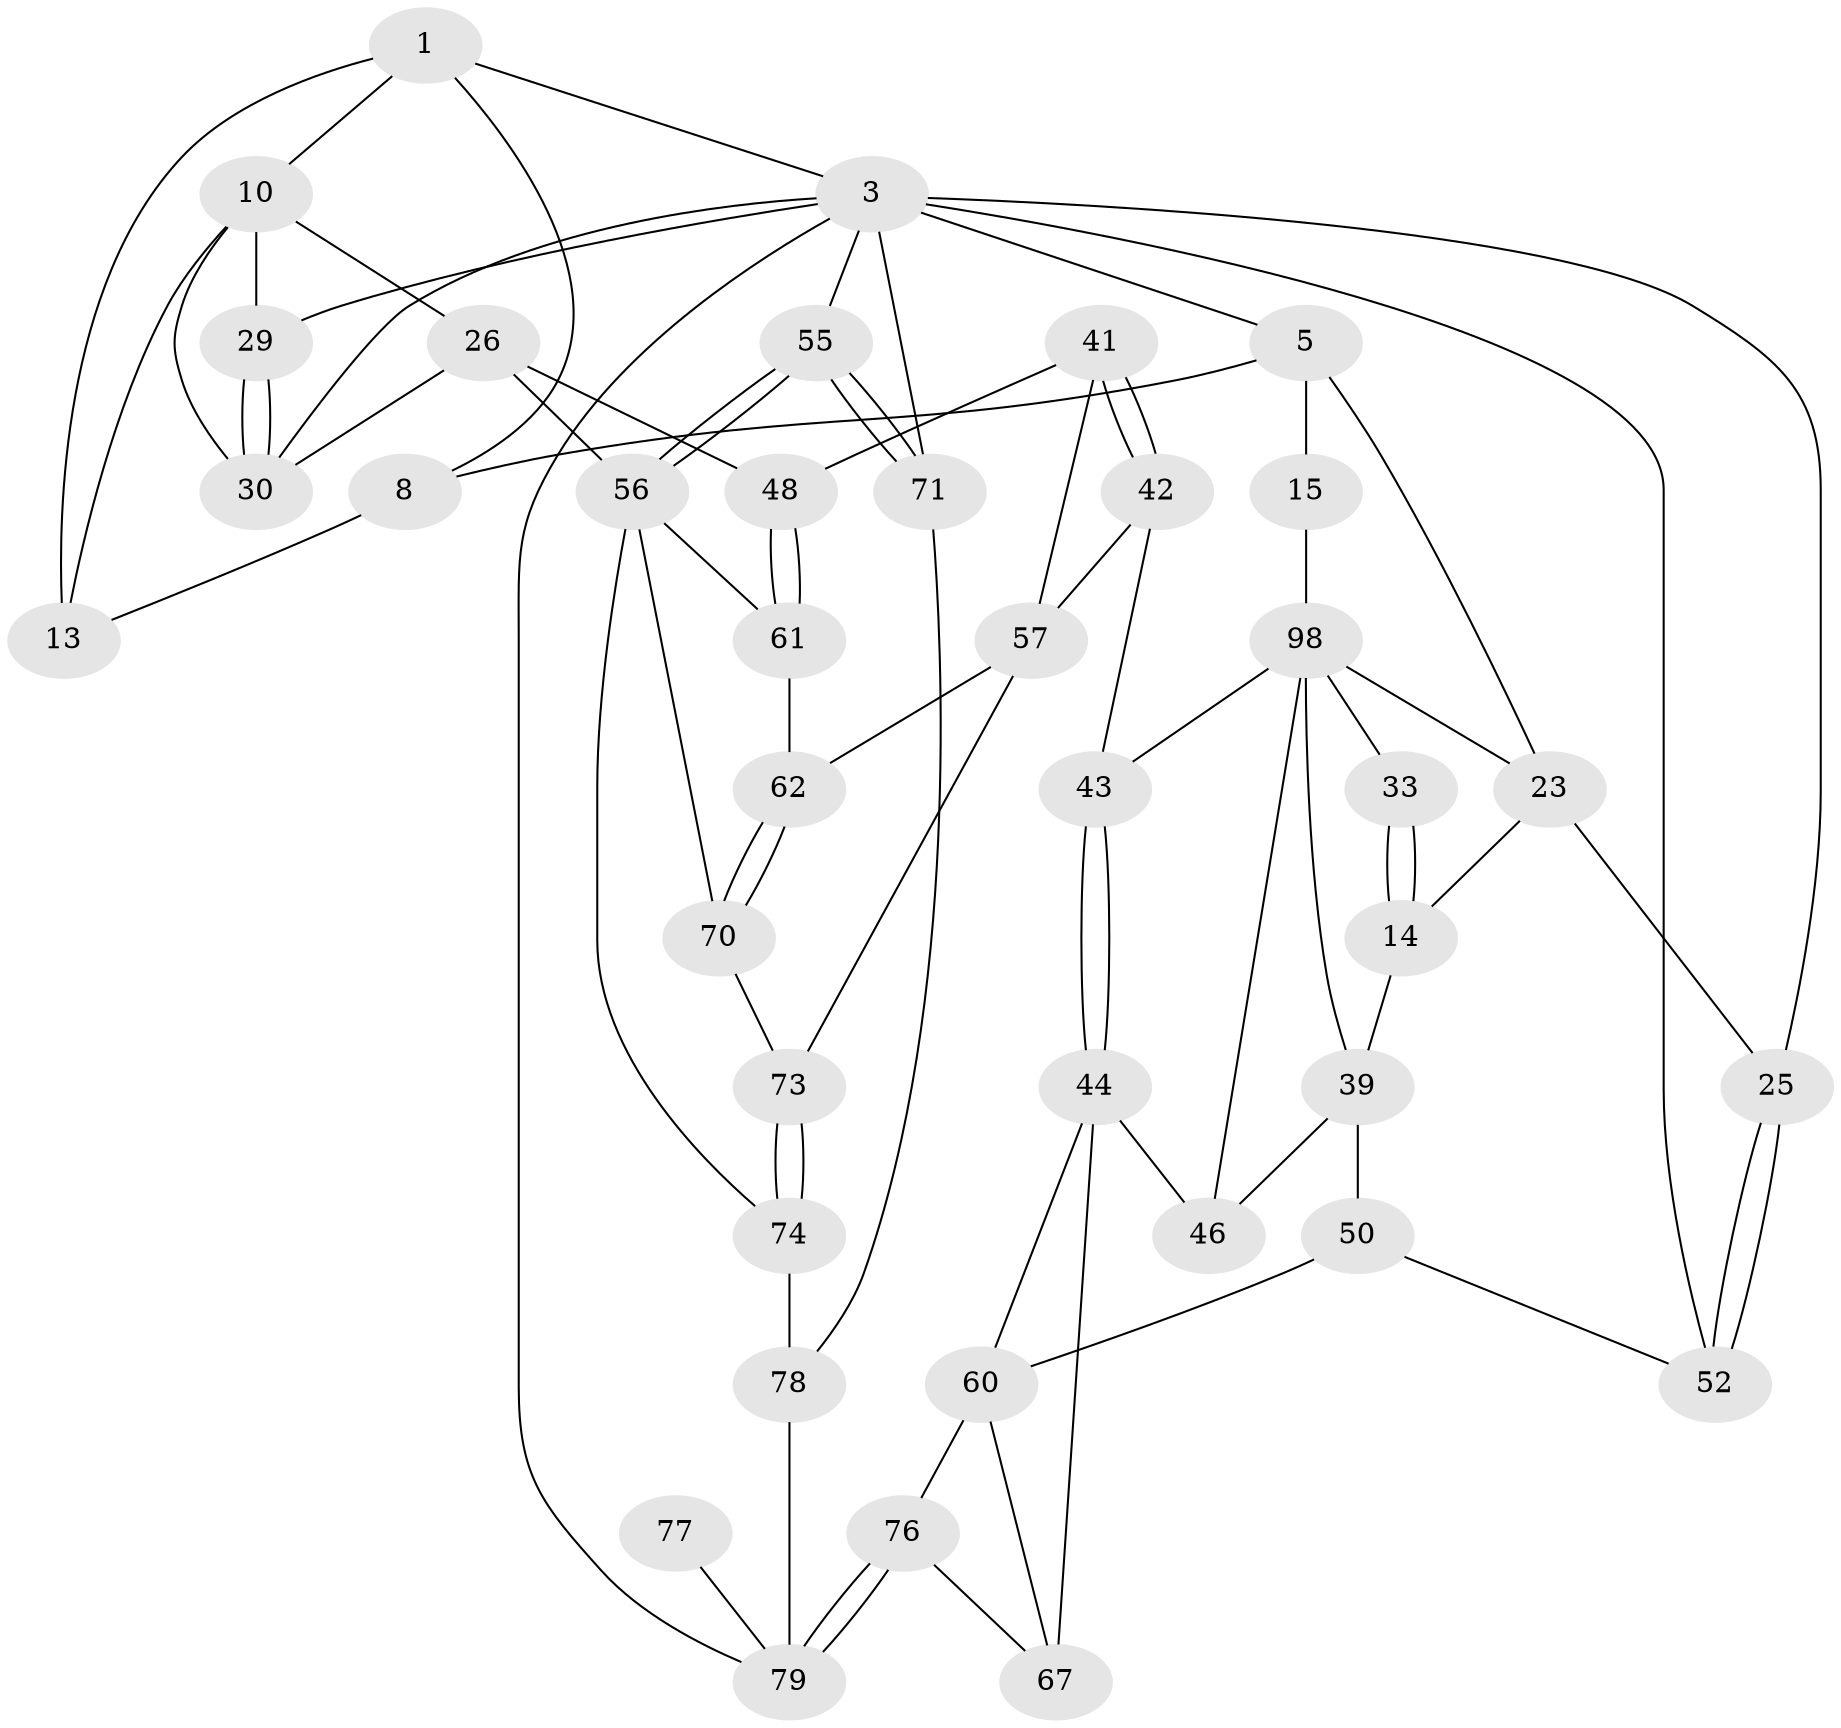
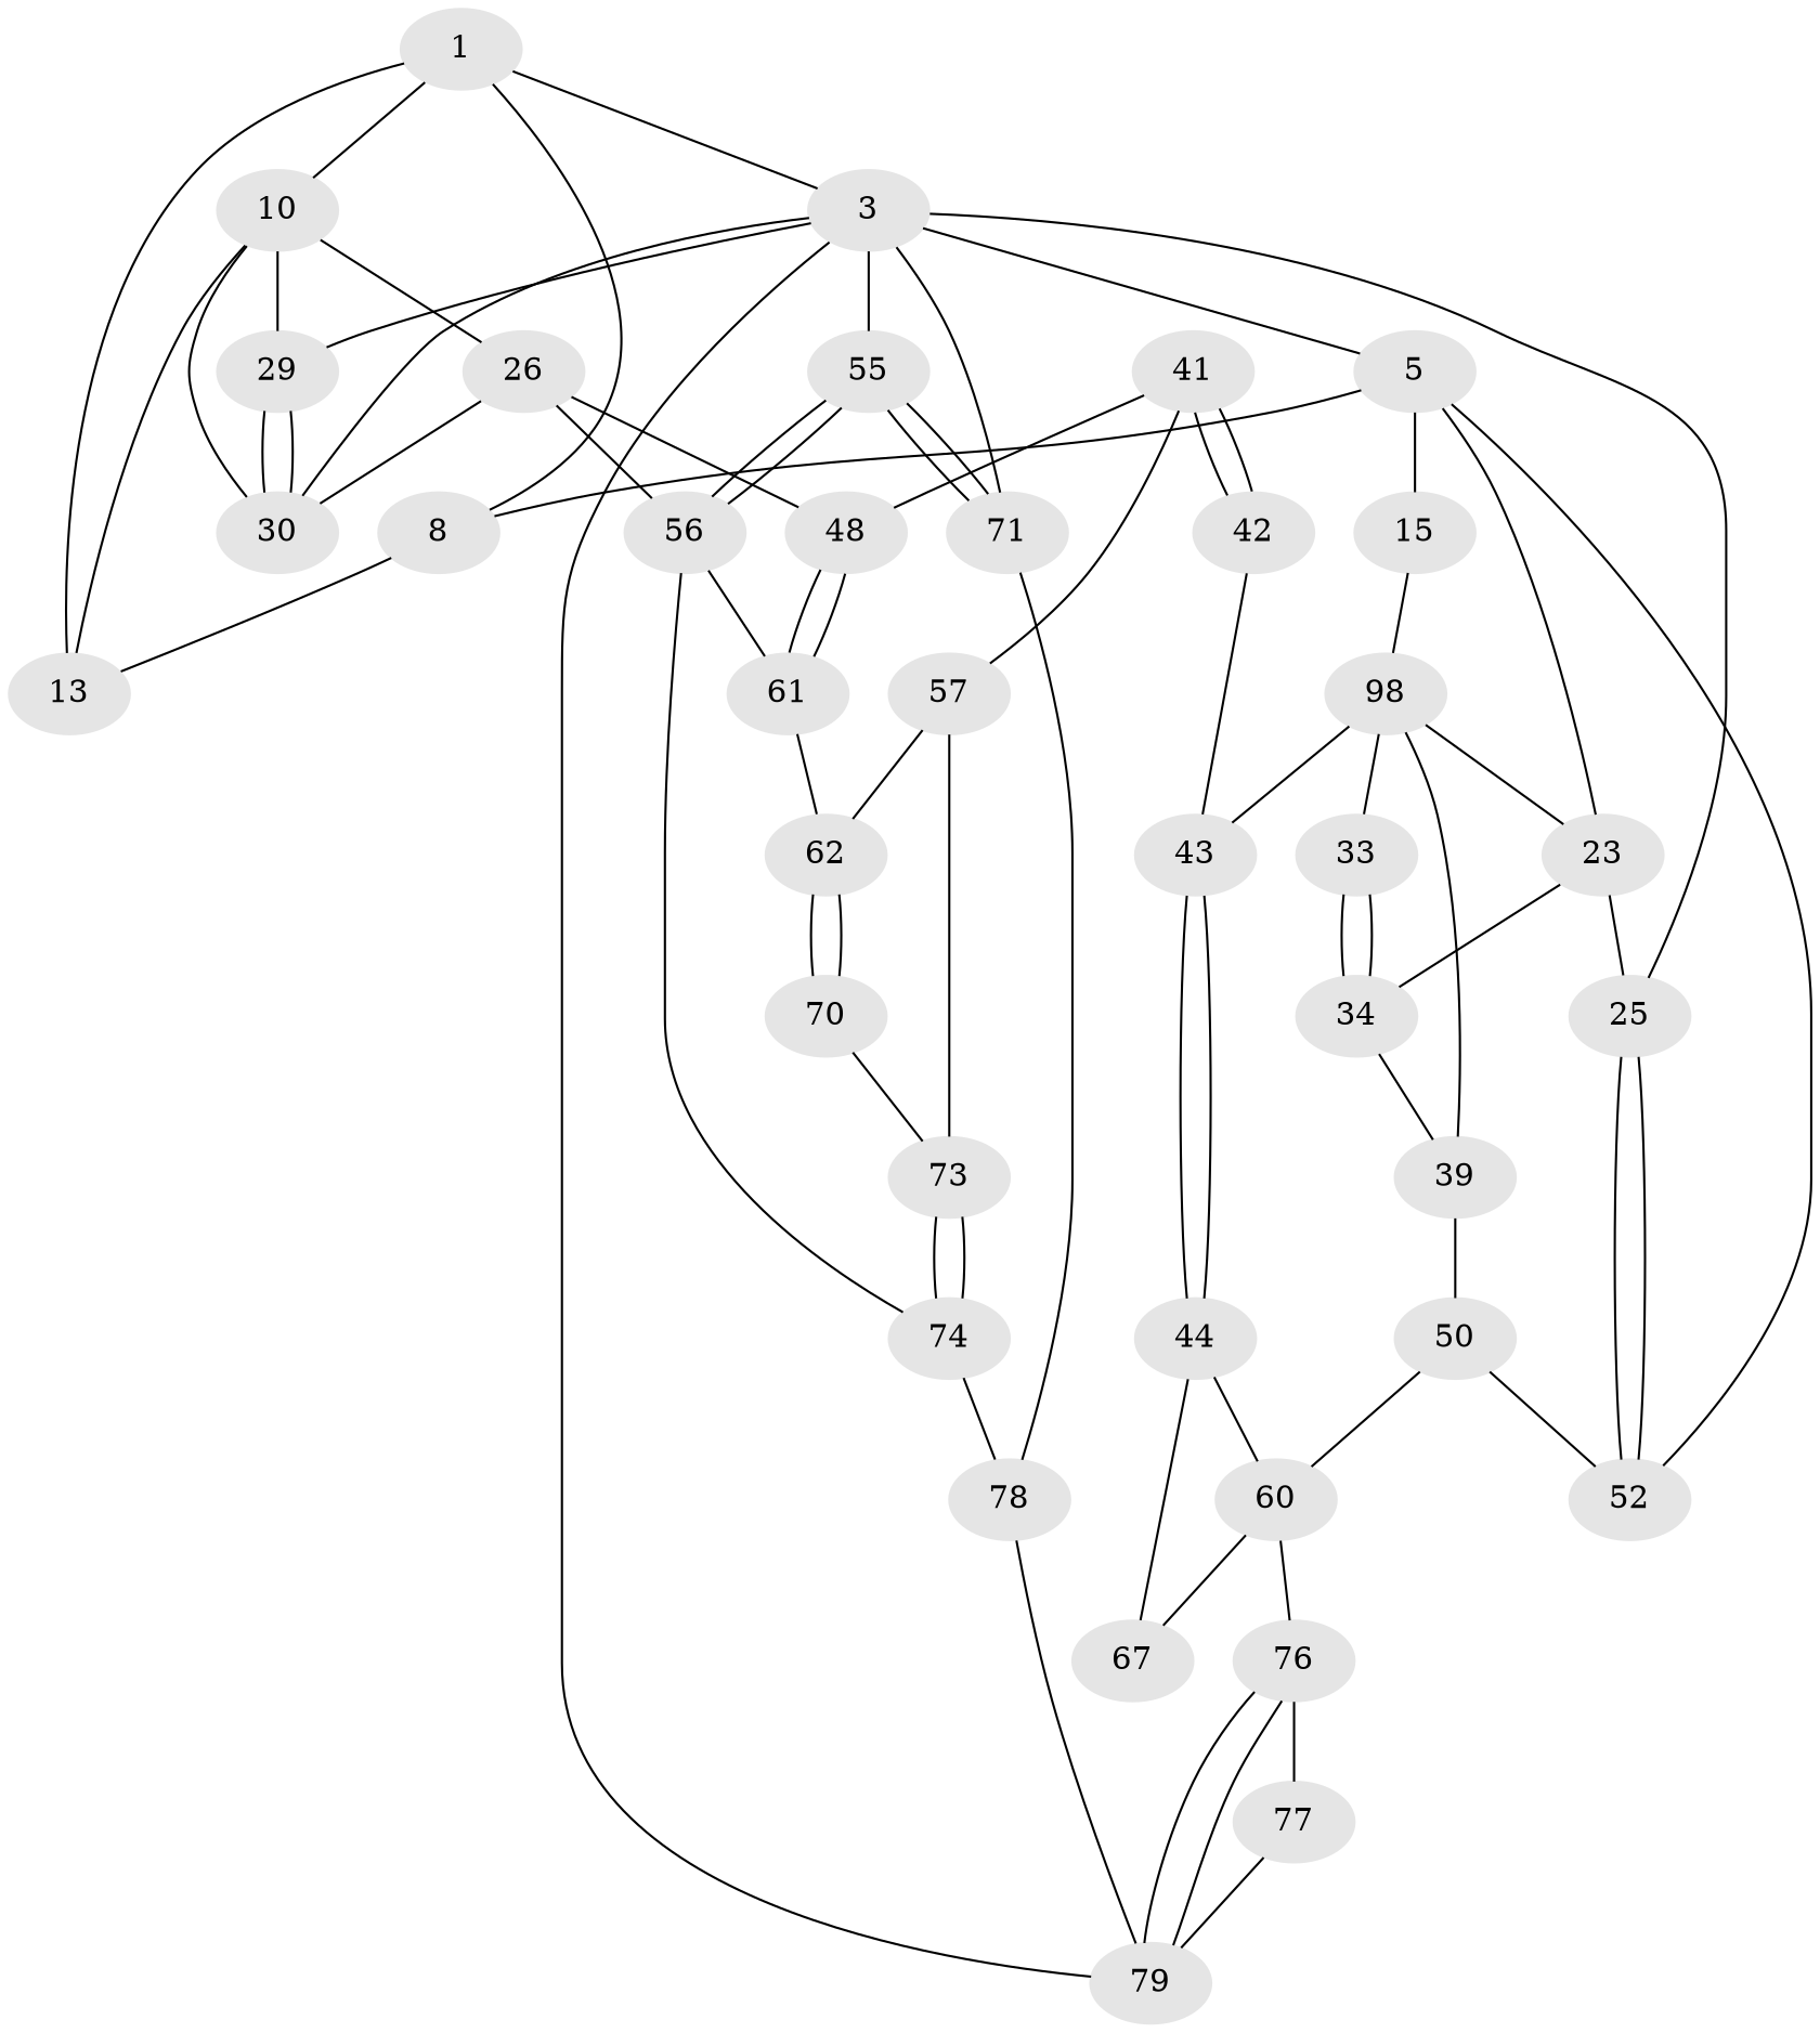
  graph {
    node [color=gray90 style=filled]
    1 [super="+7+2"]
    3 [super="+4+28"]
    8
    10 [super="+11"]
    13 [super="+16"]
    5 [super="+14+6"]
    25
    29
    30 [super="+31"]
    52
    55
    71
    79 [super="+82"]
    26 [super="+35+27"]
    15 [super="+21"]
    23 [super="+24"]
    56 [super="+63"]
    78 [super="+80"]
    n19 [label=98 super="+19+37"]
-   34 [label=14]
+   34
    48
    33
    39 [super="+53+40"]
    43
-   46
    50 [super="+51+54"]
    44 [super="+72+45"]
    41 [super="+49"]
    42
    57 [super="+58"]
    61
    74 [super="+75+81"]
    70
    60 [super="+65"]
    62
    73
    67
    76
    77
    1 -- 3
    1 -- 8
    1 -- 10
    1 -- 13
    3 -- 5
    3 -- 25
    3 -- 29
    3 -- 30
-   3 -- 52
+   5 -- 52
    3 -- 55
    3 -- 71 [weight=2]
    3 -- 79
    8 -- 13
    10 -- 13
    10 -- 29
    10 -- 30
    10 -- 26
    5 -- 8
    5 -- 15 [weight=2]
    5 -- 23
    25 -- 52
    25 -- 52
    29 -- 30
    29 -- 30
    55 -- 71
    55 -- 71
    55 -- 56
    55 -- 56
    71 -- 78
    26 -- 30
    26 -- 56
    26 -- 48
    15 -- n19
    23 -- 25
    23 -- 34
    56 -- 61
    56 -- 74
-   56 -- 70
    78 -- 79
    n19 -- 23
    n19 -- 33 [weight=2]
    n19 -- 39
    n19 -- 43
-   n19 -- 46
    34 -- 39
    48 -- 61
    48 -- 61
    33 -- 34
    33 -- 34
-   39 -- 46
    39 -- 50 [weight=2]
    43 -- 44
    43 -- 44
    50 -- 52
    50 -- 60
-   44 -- 46
    44 -- 60
    44 -- 67 [weight=2]
    41 -- 48
    41 -- 42
    41 -- 42
    41 -- 57
    42 -- 43
-   42 -- 57
    57 -- 62
    57 -- 73
    61 -- 62
    74 -- 78 [weight=2]
    70 -- 73
    60 -- 67
    60 -- 76
    62 -- 70
    62 -- 70
    73 -- 74
    73 -- 74
    76 -- 79
    76 -- 79
-   76 -- 67
+   76 -- 77
    77 -- 79
  }
